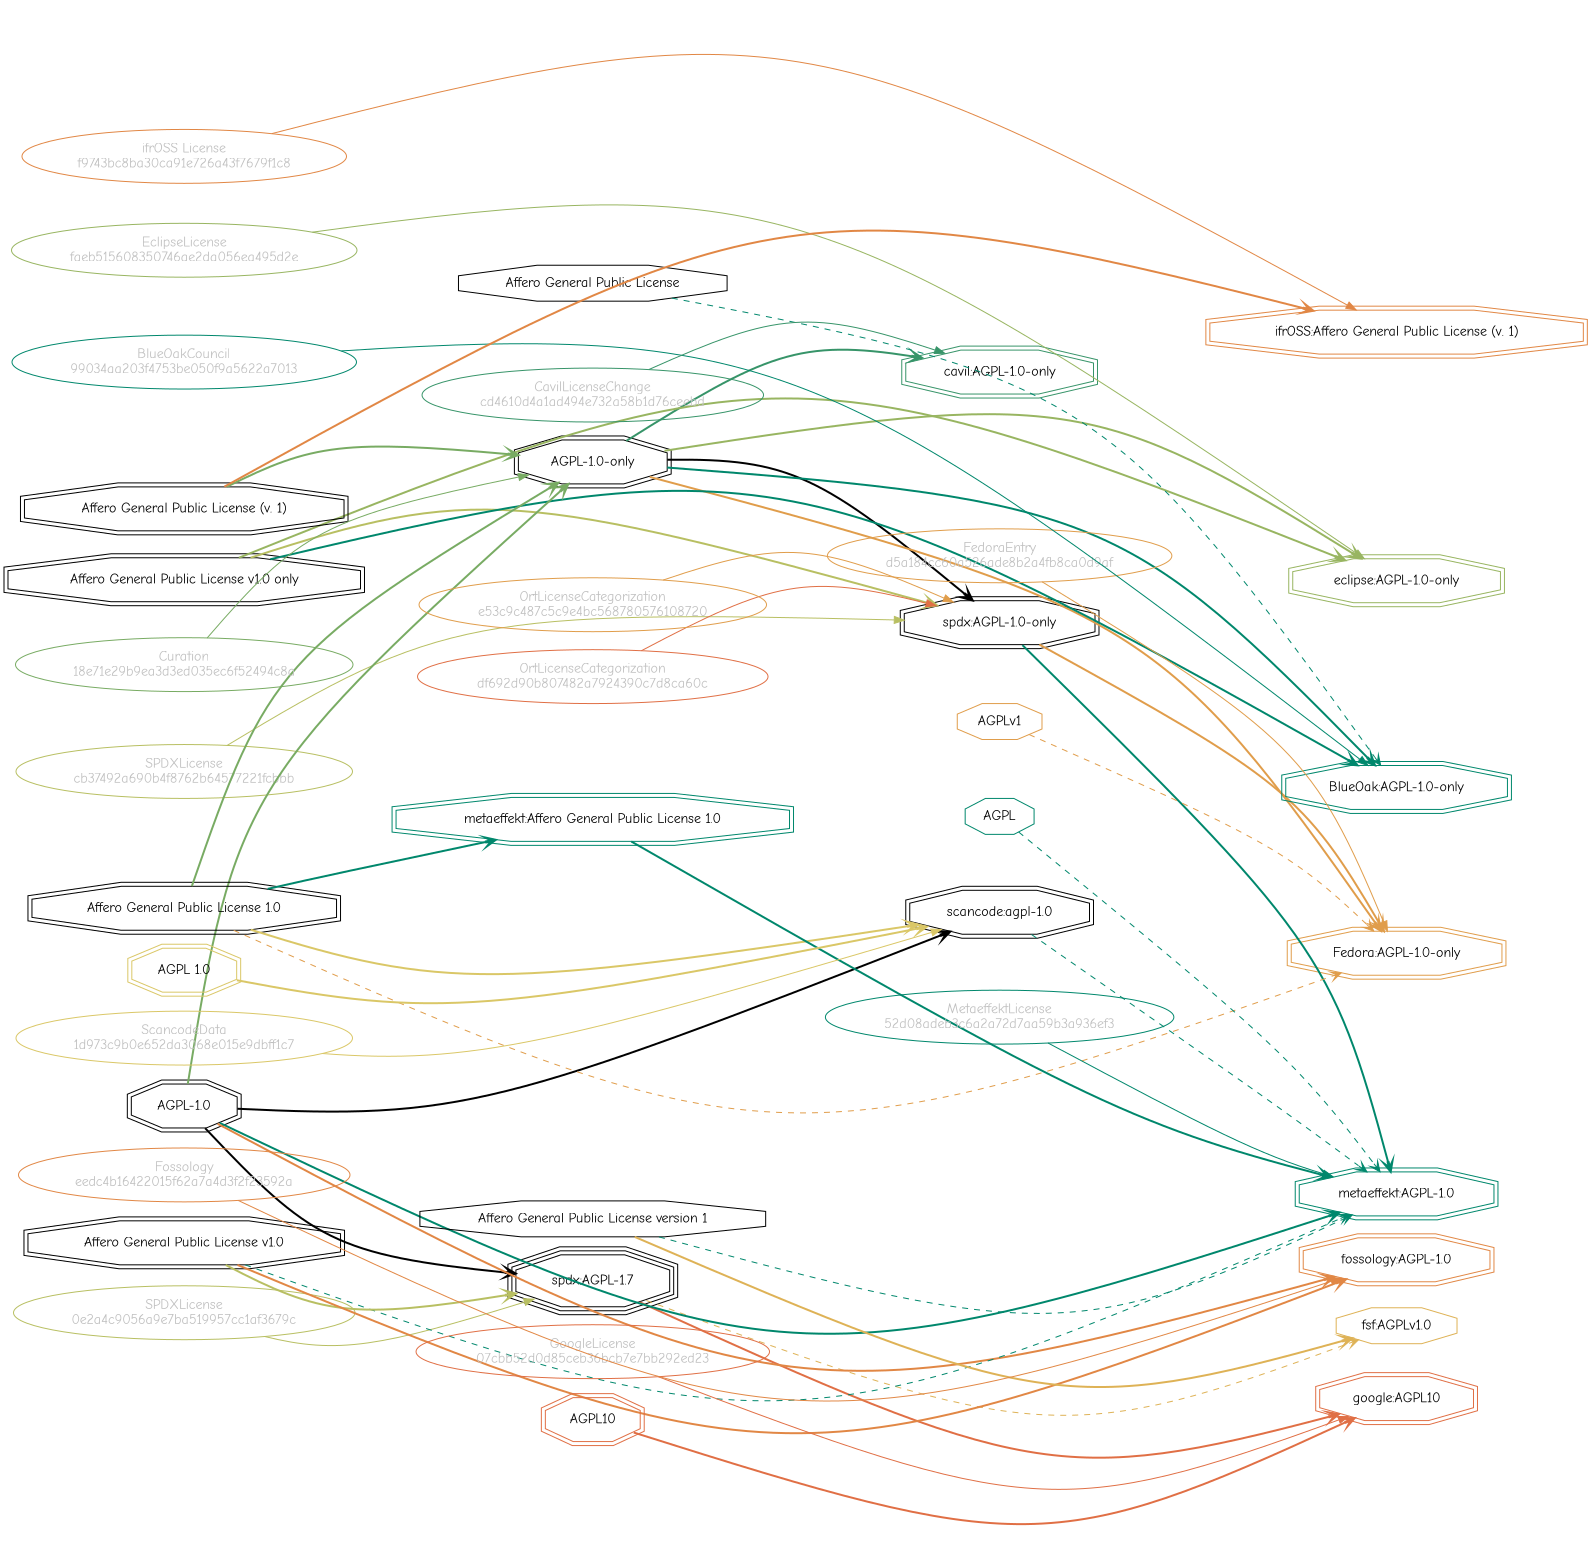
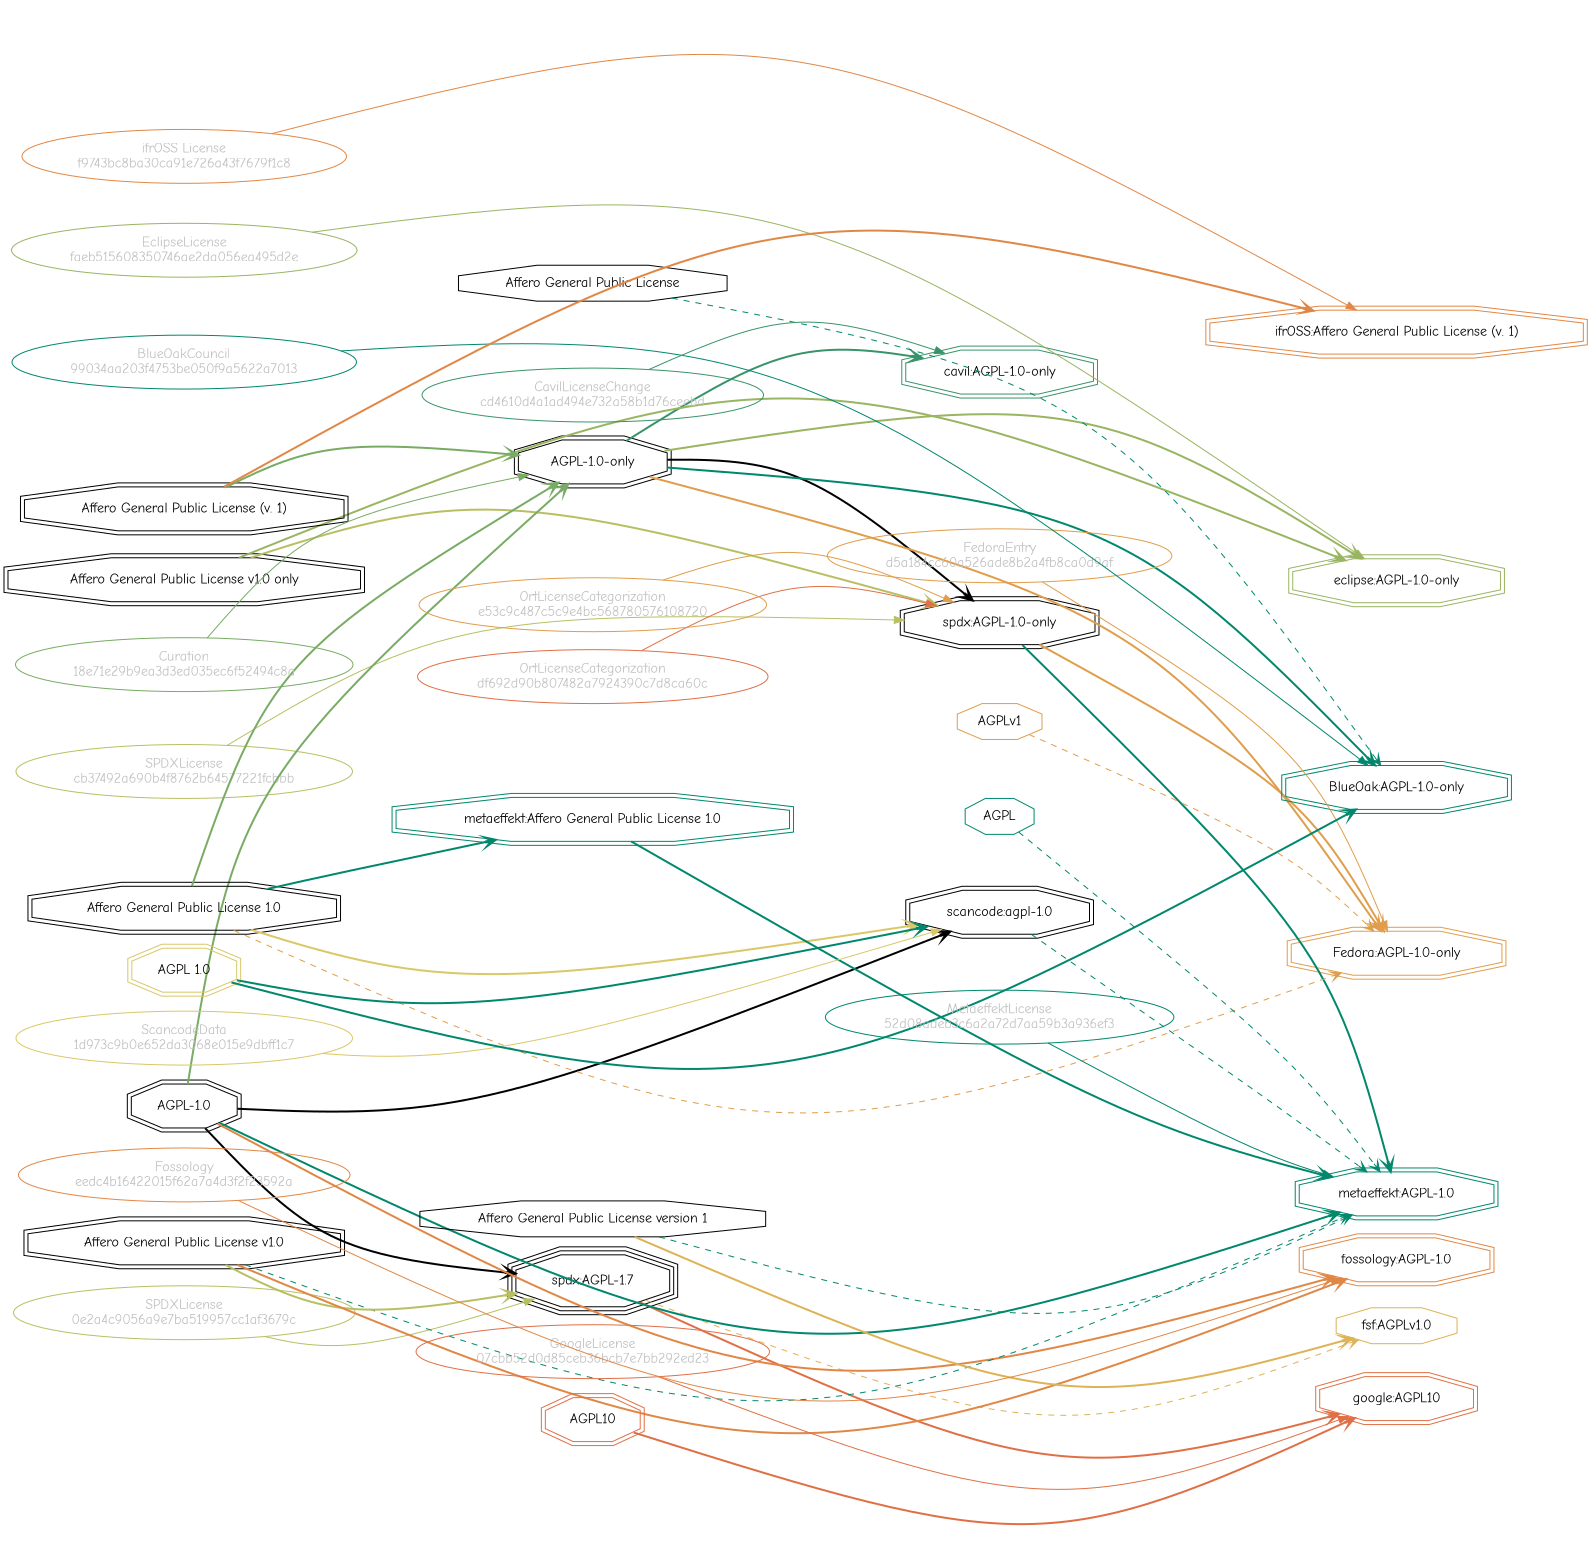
  strict digraph {
    fontname="Comic Neue"
    rankdir=LR
    splines=curved
    node [fontname="Comic Neue" shape=doubleoctagon]
    edge [color="#00876c" fontname="Comic Neue" weight=0.7 arrowhead=vee style=bold]
    n1 [color="#b8bf62" fillcolor="beige;1" fontcolor=gray label="SPDXLicense\ncb37492a690b4f8762b64577221fcbbb" shape=ellipse]
    n2 [label="spdx:AGPL-1.0-only"]
    n3 [color="#e09d4b" label="Fedora:AGPL-1.0-only"]
    n4 [color="#00876c" label="metaeffekt:AGPL-1.0"]
    n5 [label="AGPL-1.0-only"]
    n6 [color="#00876c" label="BlueOak:AGPL-1.0-only"]
    n7 [color="#379469" label="cavil:AGPL-1.0-only"]
    n8 [color="#98b561" label="eclipse:AGPL-1.0-only"]
    n9 [label="Affero General Public License v1.0 only"]
    n10 [color="#b8bf62" fillcolor="beige;1" fontcolor=gray label="SPDXLicense\n0e2a4c9056a9e7ba519957cc1af3679c" shape=ellipse]
    n11 [label="spdx:AGPL-1.7" shape=tripleoctagon]
    n12 [color="#e06f45" label="google:AGPL10"]
    n13 [color="#deb256" label="fsf:AGPLv1.0" shape=octagon]
    n14 [label="AGPL-1.0"]
    n15 [label="scancode:agpl-1.0"]
    n16 [color="#e18745" label="fossology:AGPL-1.0"]
    n17 [label="Affero General Public License v1.0"]
    n18 [color="#e06f45" fillcolor="beige;1" fontcolor=gray label="GoogleLicense\n07cbb52d0d85ceb36bcb7e7bb292ed23" shape=ellipse]
    n19 [color="#e06f45" label=AGPL10]
    n20 [color="#e09d4b" fillcolor="beige;1" fontcolor=gray label="FedoraEntry\nd5a184cc60a526ade8b2a4fb8ca0d9af" shape=ellipse]
    n21 [label="Affero General Public License 1.0"]
    n22 [color="#00876c" label="metaeffekt:Affero General Public License 1.0"]
    n23 [color="#e09d4b" label=AGPLv1 shape=octagon]
    n24 [color="#00876c" fillcolor="beige;1" fontcolor=gray label="BlueOakCouncil\n99034aa203f4753be050f9a5622a7013" shape=ellipse]
    n25 [label="Affero General Public License" shape=octagon]
    n26 [label="Affero General Public License version 1" shape=octagon]
    n27 [color="#dac767" fillcolor="beige;1" fontcolor=gray label="ScancodeData\n1d973c9b0e652da3068e015e9dbff1c7" shape=ellipse]
    n28 [color="#dac767" label="AGPL 1.0"]
    n29 [color="#e18745" fillcolor="beige;1" fontcolor=gray label="Fossology\needc4b16422015f62a7a4d3f2f23592a" shape=ellipse]
    n30 [color="#e06f45" fillcolor="beige;1" fontcolor=gray label="OrtLicenseCategorization\ndf692d90b807482a7924390c7d8ca60c" shape=ellipse]
    n31 [color="#e09d4b" fillcolor="beige;1" fontcolor=gray label="OrtLicenseCategorization\ne53c9c487c5c9e4bc568780576108720" shape=ellipse]
    n32 [color="#379469" fillcolor="beige;1" fontcolor=gray label="CavilLicenseChange\ncd4610d4a1ad494e732a58b1d76ceebd" shape=ellipse]
    n33 [color="#00876c" fillcolor="beige;1" fontcolor=gray label="MetaeffektLicense\n52d08adeb3c6a2a72d7aa59b3a936ef3" shape=ellipse]
    n34 [color="#00876c" label=AGPL shape=octagon]
    n35 [color="#98b561" fillcolor="beige;1" fontcolor=gray label="EclipseLicense\nfaeb515608350746ae2da056ea495d2e" shape=ellipse]
    n36 [color="#e18745" fillcolor="beige;1" fontcolor=gray label="ifrOSS License\nf9743bc8ba30ca91e726a43f7679f1c8" shape=ellipse]
    n37 [color="#e18745" label="ifrOSS:Affero General Public License (v. 1)"]
    n38 [label="Affero General Public License (v. 1)"]
    n39 [color="#78ab63" fillcolor="beige;1" fontcolor=gray label="Curation\n18e71e29b9ea3d3ed035ec6f52494c8a" shape=ellipse]
    n1 -> n2 [color="#b8bf62" weight=0.5 arrowhead="" style=""]
    n2 -> n3 [color="#e09d4b"]
    n2 -> n4
    n5 -> n2 [color=""]
    n5 -> n3 [color="#e09d4b"]
    n5 -> n6
    n5 -> n7 [color="#379469"]
    n5 -> n8 [color="#98b561"]
    n9 -> n2 [color="#b8bf62"]
-   n9 -> n6
+   n28 -> n6
    n9 -> n8 [color="#98b561"]
    n10 -> n11 [color="#b8bf62" weight=0.5 arrowhead="" style=""]
    n11 -> n12 [color="#e06f45"]
    n11 -> n13 [color="#deb256" style=dashed weight=0.5]
    n14 -> n4
    n14 -> n5 [color="#78ab63"]
    n14 -> n11 [color=""]
    n14 -> n15 [color=""]
    n14 -> n16 [color="#e18745"]
    n15 -> n4 [style=dashed weight=0.5]
    n17 -> n4 [style=dashed weight=0.5]
    n17 -> n11 [color="#b8bf62"]
    n17 -> n16 [color="#e18745"]
    n18 -> n12 [color="#e06f45" weight=0.5 arrowhead="" style=""]
    n19 -> n12 [color="#e06f45"]
    n20 -> n3 [color="#e09d4b" weight=0.5 arrowhead="" style=""]
    n21 -> n3 [color="#e09d4b" style=dashed weight=0.5]
    n21 -> n5 [color="#78ab63"]
    n21 -> n15 [color="#dac767"]
    n21 -> n22
    n22 -> n4
    n23 -> n3 [color="#e09d4b" style=dashed weight=0.5]
    n24 -> n6 [weight=0.5 arrowhead="" style=""]
    n25 -> n6 [style=dashed weight=0.5]
    n26 -> n4 [style=dashed weight=0.5]
    n26 -> n13 [color="#deb256"]
    n27 -> n15 [color="#dac767" weight=0.5 arrowhead="" style=""]
-   n28 -> n15 [color="#dac767"]
+   n28 -> n15
    n29 -> n16 [color="#e18745" weight=0.5 arrowhead="" style=""]
    n30 -> n2 [color="#e06f45" weight=0.5 arrowhead="" style=""]
    n31 -> n2 [color="#e09d4b" weight=0.5 arrowhead="" style=""]
    n32 -> n7 [color="#379469" weight=0.5 arrowhead="" style=""]
    n33 -> n4 [weight=0.5 arrowhead="" style=""]
    n34 -> n4 [style=dashed weight=0.5]
    n35 -> n8 [color="#98b561" weight=0.5 arrowhead="" style=""]
    n36 -> n37 [color="#e18745" weight=0.5 arrowhead="" style=""]
    n38 -> n5 [color="#78ab63"]
    n38 -> n37 [color="#e18745"]
    n39 -> n5 [color="#78ab63" weight=0.5 arrowhead="" style=""]
  }
